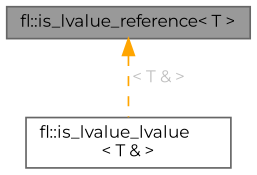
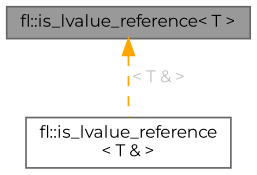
  digraph {
    fontname=Montserrat
    node [color=gray40 fontname=Montserrat fontsize=10 shape=box style=filled]
    n1 [fillcolor=grey60 fontcolor=black height=0.2 label="fl::is_lvalue_reference\< T \>" width=0.4]
-   n2 [fillcolor=white height=0.2 label="fl::is_lvalue_lvalue\l\< T & \>" width=0.4]
+   n2 [fillcolor=white height=0.2 label="fl::is_lvalue_reference\l\< T & \>" width=0.4]
    n1 -> n2 [color=orange dir=back fontcolor=grey fontname=Montserrat fontsize=10 label=" \< T & \>" labelfontname=Helvetica labelfontsize=10 style=dashed]
  }
